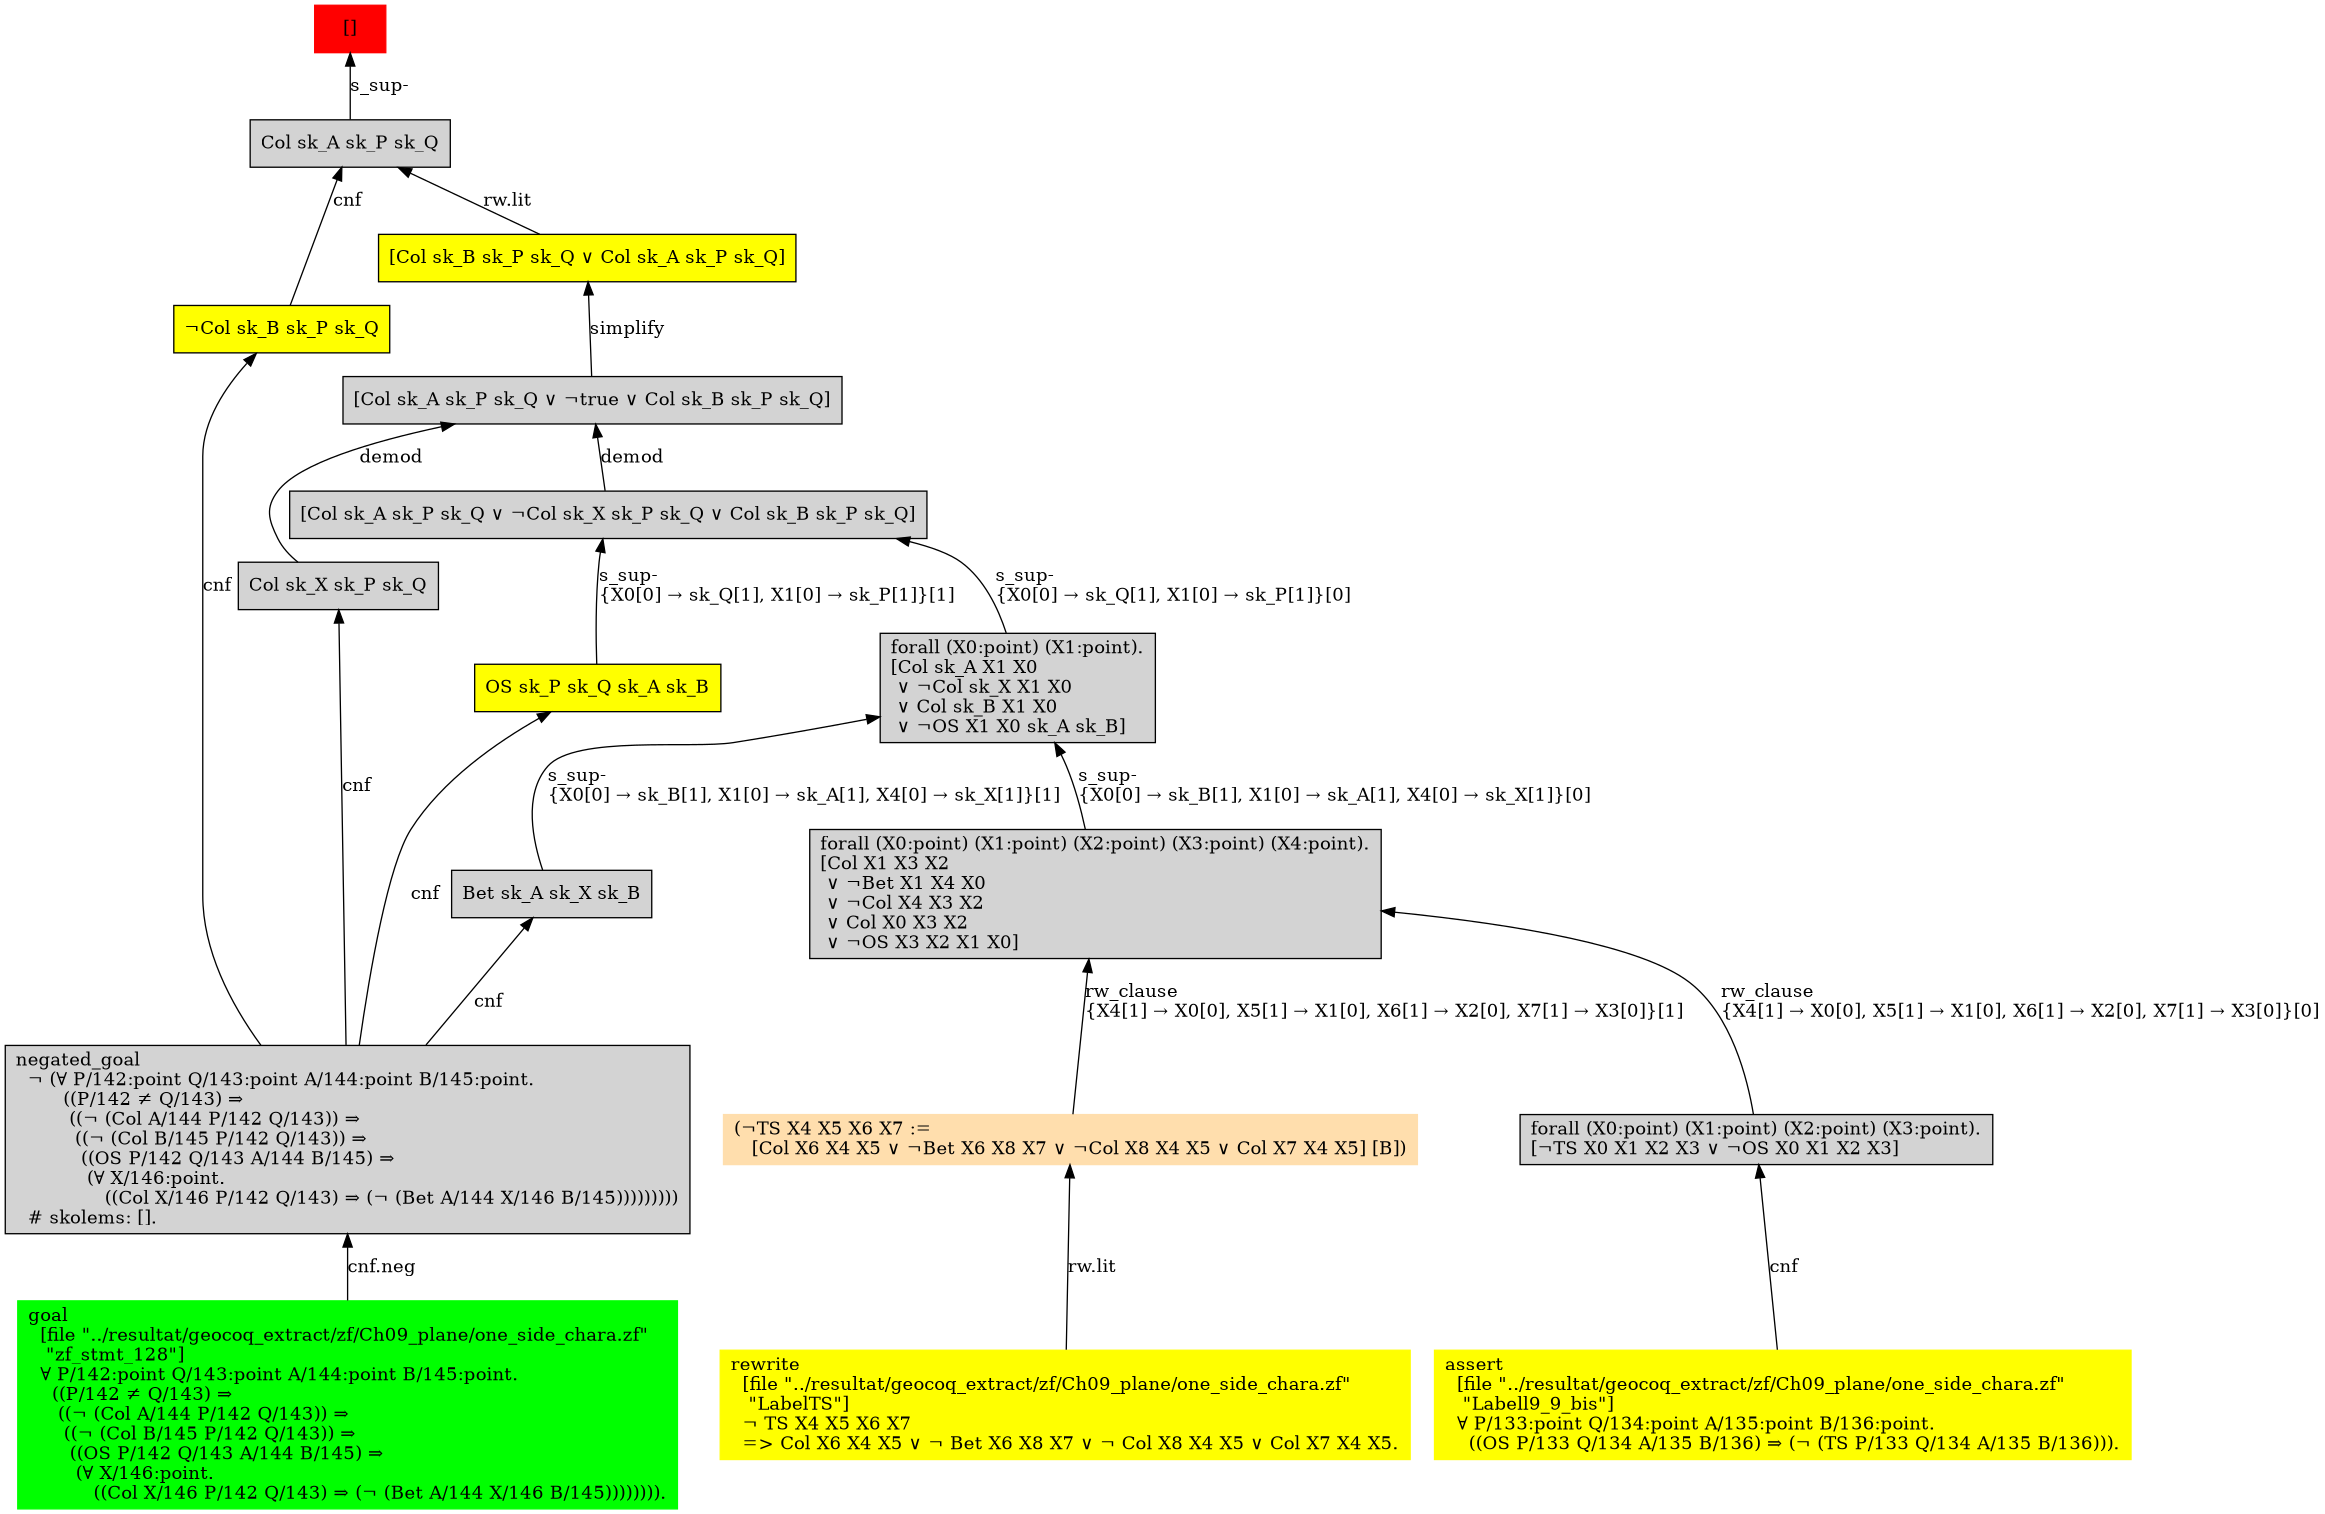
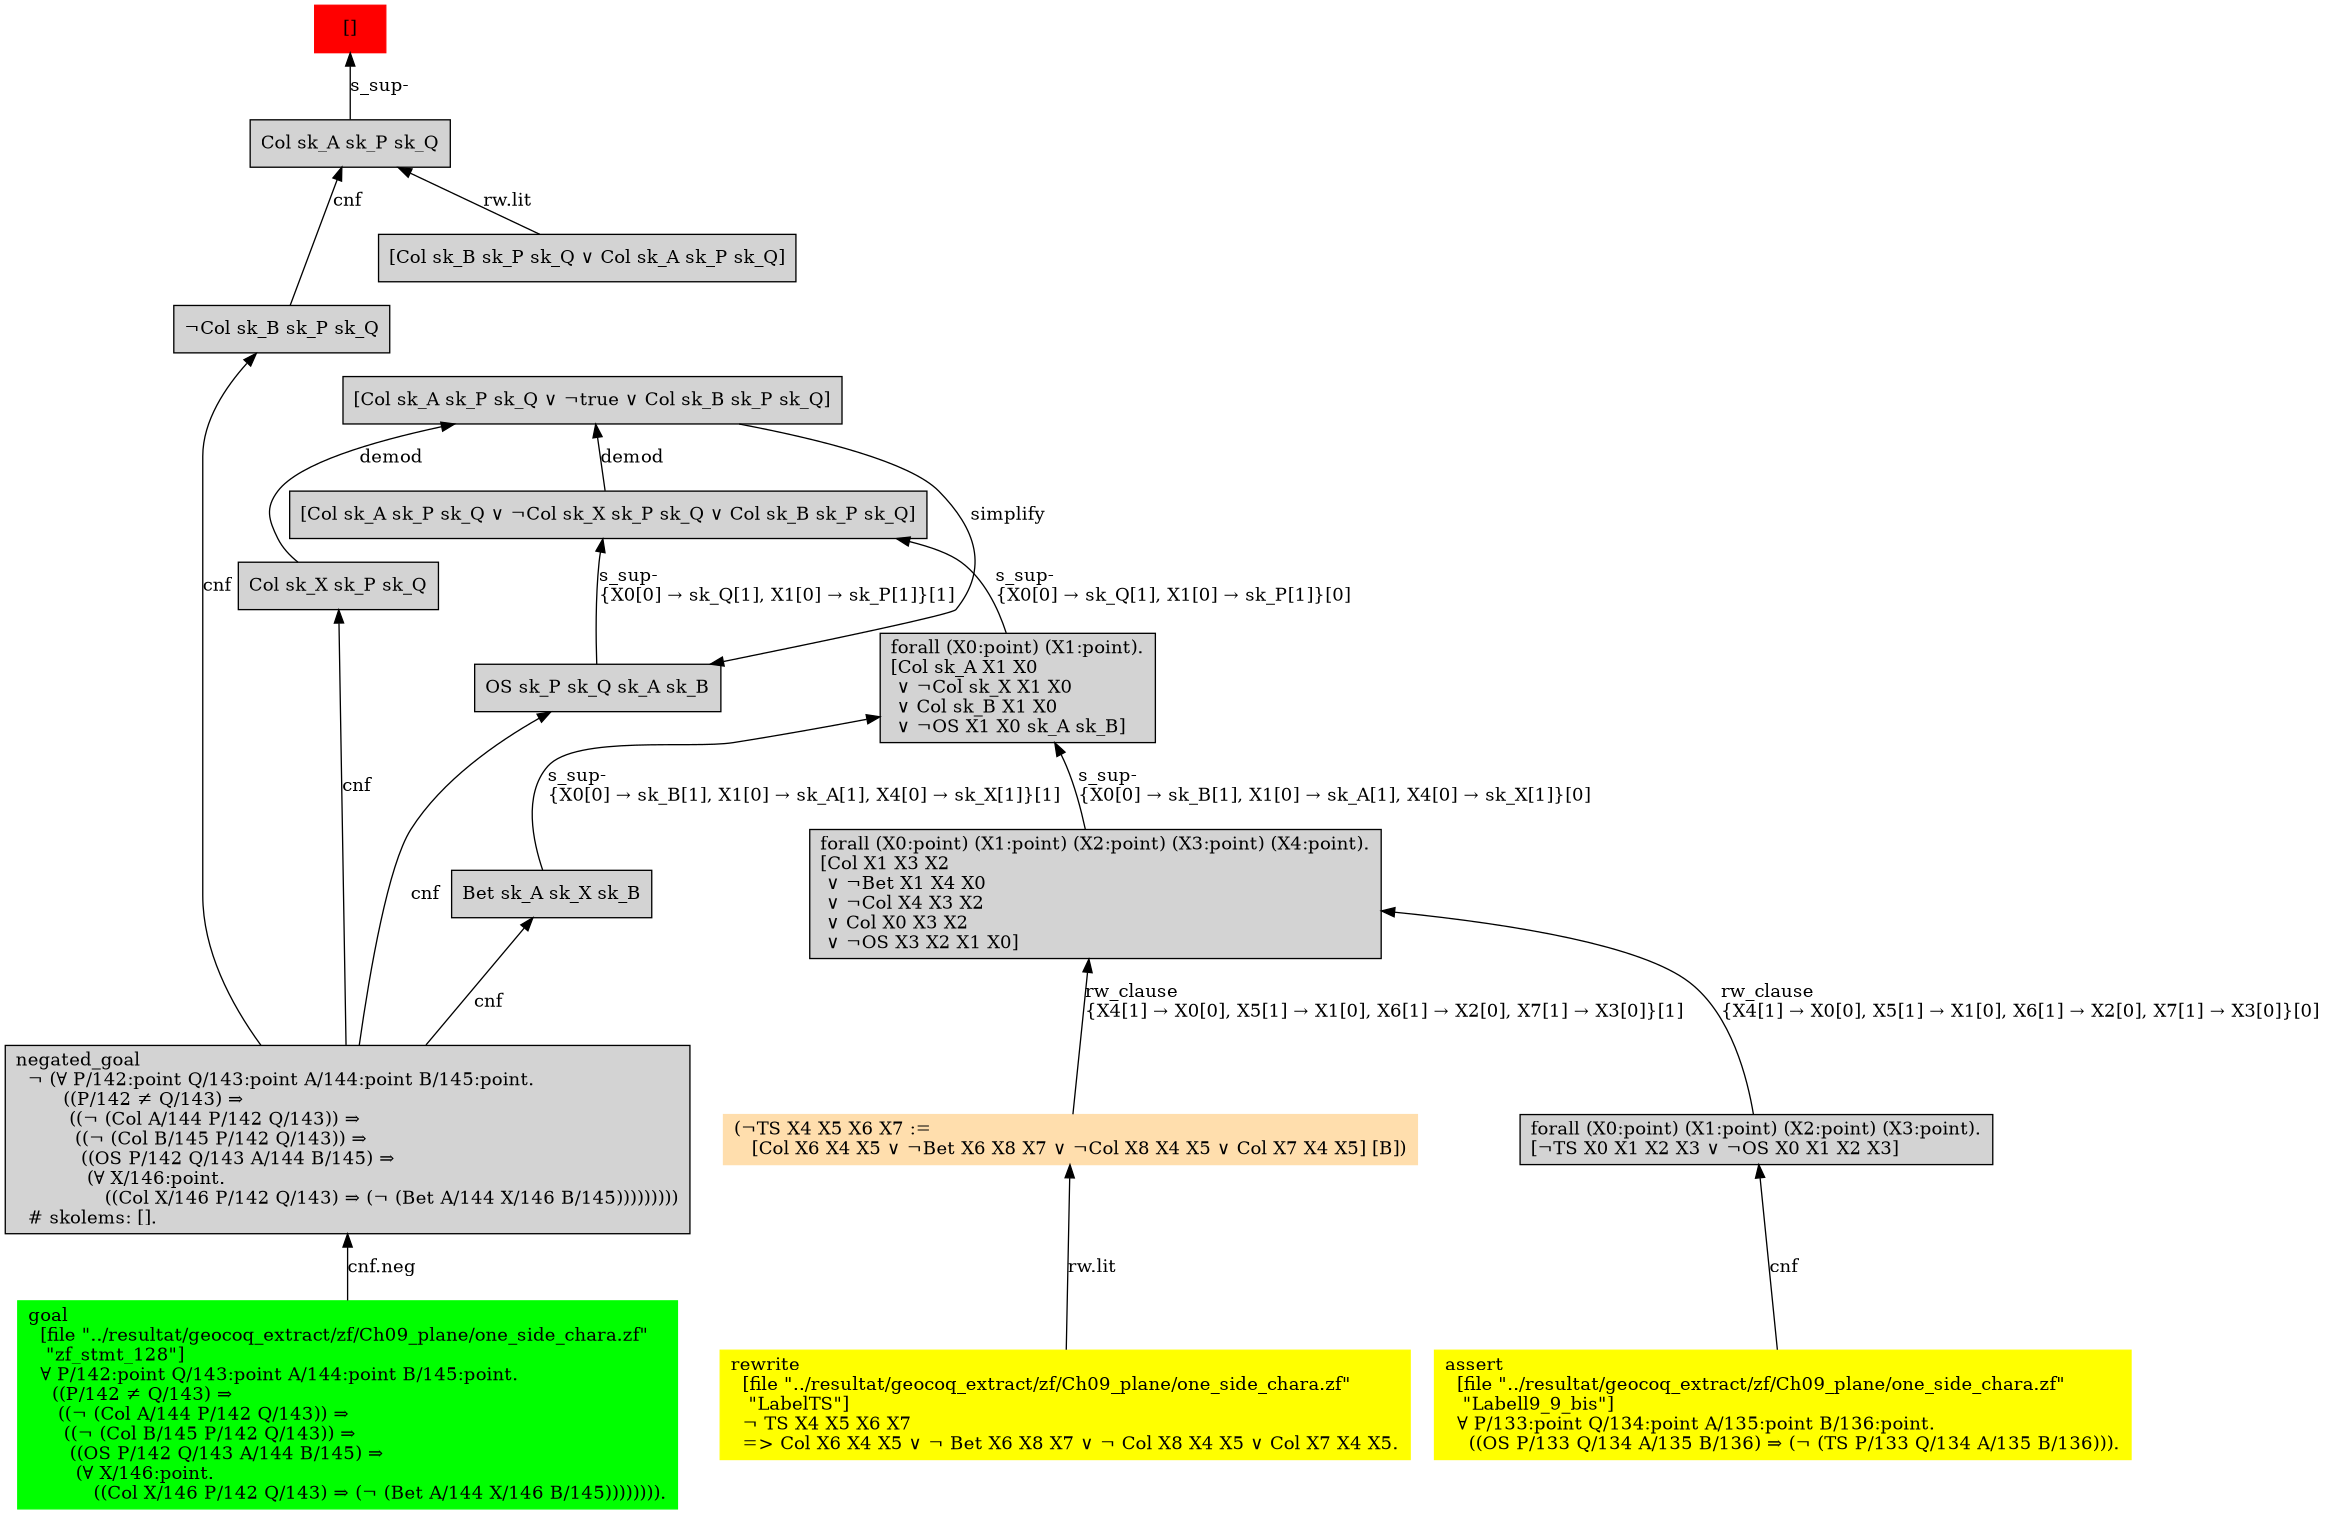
  digraph {
    node [shape=box style=filled]
    edge [dir=back]
    n1 [color=red label="[]"]
    n2 [label="Col sk_A sk_P sk_Q\l"]
-   n3 [label="¬Col sk_B sk_P sk_Q\l" fillcolor=yellow]
-   n4 [label="[Col sk_B sk_P sk_Q ∨ Col sk_A sk_P sk_Q]\l" fillcolor=yellow]
+   n3 [label="¬Col sk_B sk_P sk_Q\l"]
+   n4 [label="[Col sk_B sk_P sk_Q ∨ Col sk_A sk_P sk_Q]\l"]
    n5 [label="negated_goal\l  ¬ (∀ P/142:point Q/143:point A/144:point B/145:point.\l        ((P/142 ≠ Q/143) ⇒\l         ((¬ (Col A/144 P/142 Q/143)) ⇒\l          ((¬ (Col B/145 P/142 Q/143)) ⇒\l           ((OS P/142 Q/143 A/144 B/145) ⇒\l            (∀ X/146:point.\l               ((Col X/146 P/142 Q/143) ⇒ (¬ (Bet A/144 X/146 B/145)))))))))\l  # skolems: [].\l"]
    n6 [color=green label="goal\l  [file \"../resultat/geocoq_extract/zf/Ch09_plane/one_side_chara.zf\" \l   \"zf_stmt_128\"]\l  ∀ P/142:point Q/143:point A/144:point B/145:point.\l    ((P/142 ≠ Q/143) ⇒\l     ((¬ (Col A/144 P/142 Q/143)) ⇒\l      ((¬ (Col B/145 P/142 Q/143)) ⇒\l       ((OS P/142 Q/143 A/144 B/145) ⇒\l        (∀ X/146:point.\l           ((Col X/146 P/142 Q/143) ⇒ (¬ (Bet A/144 X/146 B/145)))))))).\l"]
    n7 [label="[Col sk_A sk_P sk_Q ∨ ¬true ∨ Col sk_B sk_P sk_Q]\l"]
    n8 [label="Col sk_X sk_P sk_Q\l"]
    n9 [label="[Col sk_A sk_P sk_Q ∨ ¬Col sk_X sk_P sk_Q ∨ Col sk_B sk_P sk_Q]\l"]
    n10 [label="forall (X0:point) (X1:point).\l[Col sk_A X1 X0\l ∨ ¬Col sk_X X1 X0\l ∨ Col sk_B X1 X0\l ∨ ¬OS X1 X0 sk_A sk_B]\l"]
-   n11 [label="OS sk_P sk_Q sk_A sk_B\l" fillcolor=yellow]
+   n11 [label="OS sk_P sk_Q sk_A sk_B\l"]
    n12 [label="forall (X0:point) (X1:point) (X2:point) (X3:point) (X4:point).\l[Col X1 X3 X2\l ∨ ¬Bet X1 X4 X0\l ∨ ¬Col X4 X3 X2\l ∨ Col X0 X3 X2\l ∨ ¬OS X3 X2 X1 X0]\l"]
    n13 [label="Bet sk_A sk_X sk_B\l"]
    n14 [color=navajowhite label="(¬TS X4 X5 X6 X7 :=\l   [Col X6 X4 X5 ∨ ¬Bet X6 X8 X7 ∨ ¬Col X8 X4 X5 ∨ Col X7 X4 X5] [B])\l"]
    n15 [label="forall (X0:point) (X1:point) (X2:point) (X3:point).\l[¬TS X0 X1 X2 X3 ∨ ¬OS X0 X1 X2 X3]\l"]
    n16 [color=yellow label="rewrite\l  [file \"../resultat/geocoq_extract/zf/Ch09_plane/one_side_chara.zf\" \l   \"LabelTS\"]\l  ¬ TS X4 X5 X6 X7\l  =\> Col X6 X4 X5 ∨ ¬ Bet X6 X8 X7 ∨ ¬ Col X8 X4 X5 ∨ Col X7 X4 X5.\l"]
    n17 [color=yellow label="assert\l  [file \"../resultat/geocoq_extract/zf/Ch09_plane/one_side_chara.zf\" \l   \"Labell9_9_bis\"]\l  ∀ P/133:point Q/134:point A/135:point B/136:point.\l    ((OS P/133 Q/134 A/135 B/136) ⇒ (¬ (TS P/133 Q/134 A/135 B/136))).\l"]
    n1 -> n2 [label="s_sup-\l"]
    n2 -> n3 [label=cnf]
    n2 -> n4 [label="rw.lit"]
    n3 -> n5 [label=cnf]
-   n4 -> n7 [label=simplify]
+   n11 -> n7 [label=simplify]
    n5 -> n6 [label="cnf.neg"]
    n7 -> n8 [label=demod]
    n7 -> n9 [label=demod]
    n8 -> n5 [label=cnf]
    n9 -> n10 [label="s_sup-\l\{X0[0] → sk_Q[1], X1[0] → sk_P[1]\}[0]\l"]
    n9 -> n11 [label="s_sup-\l\{X0[0] → sk_Q[1], X1[0] → sk_P[1]\}[1]\l"]
    n10 -> n12 [label="s_sup-\l\{X0[0] → sk_B[1], X1[0] → sk_A[1], X4[0] → sk_X[1]\}[0]\l"]
    n10 -> n13 [label="s_sup-\l\{X0[0] → sk_B[1], X1[0] → sk_A[1], X4[0] → sk_X[1]\}[1]\l"]
    n11 -> n5 [label=cnf]
    n12 -> n14 [label="rw_clause\l\{X4[1] → X0[0], X5[1] → X1[0], X6[1] → X2[0], X7[1] → X3[0]\}[1]\l"]
    n12 -> n15 [label="rw_clause\l\{X4[1] → X0[0], X5[1] → X1[0], X6[1] → X2[0], X7[1] → X3[0]\}[0]\l"]
    n13 -> n5 [label=cnf]
    n14 -> n16 [label="rw.lit"]
    n15 -> n17 [label=cnf]
  }
